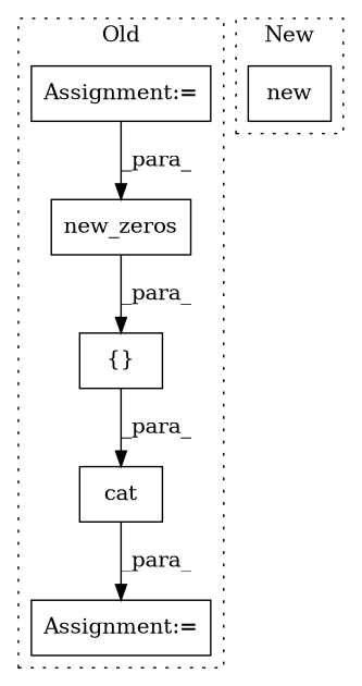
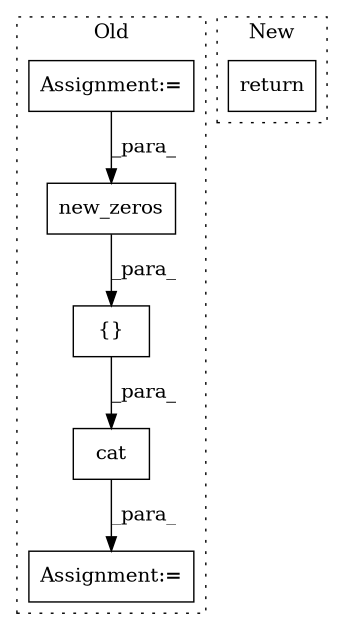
  digraph {
    node [a=32 l=1 shape=box]
    n1 [l="10,1" label=new_zeros s="1501,1515"]
    n2 [l="4,1" label=cat s="1483,1538"]
    n3 [a=4 l="1,1" label="{}" s="1496,1535"]
    n4 [a=7 label="Assignment:=" s=1356]
    n5 [a=7 label="Assignment:=" s=1476]
-   n6 [a=41 l=7 label=new s=1757]
+   n6 [a=41 l=7 label=return s=1757]
    subgraph cluster_1 {
      label=Old
      style=dotted
      n1
      n2
      n3
      n4
      n5
    }
    subgraph cluster_2 {
      label=New
      style=dotted
      n6
    }
    n1 -> n3 [label=_para_]
    n2 -> n5 [label=_para_]
    n3 -> n2 [label=_para_]
    n4 -> n1 [label=_para_]
  }
